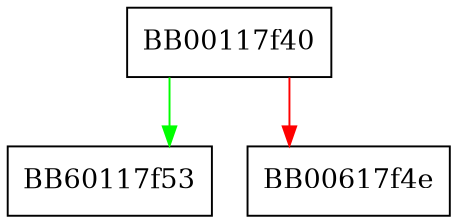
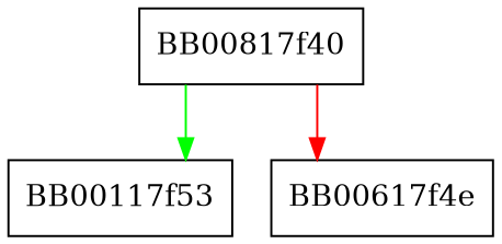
  digraph {
    splines=ortho
    node [shape=box]
-   BB00117f40
-   BB00117f53 [label=BB60117f53]
+   BB00117f40 [label=BB00817f40]
+   BB00117f53
    n3 [label=BB00617f4e]
    BB00117f40 -> BB00117f53 [color=green]
    BB00117f40 -> n3 [color=red]
  }
